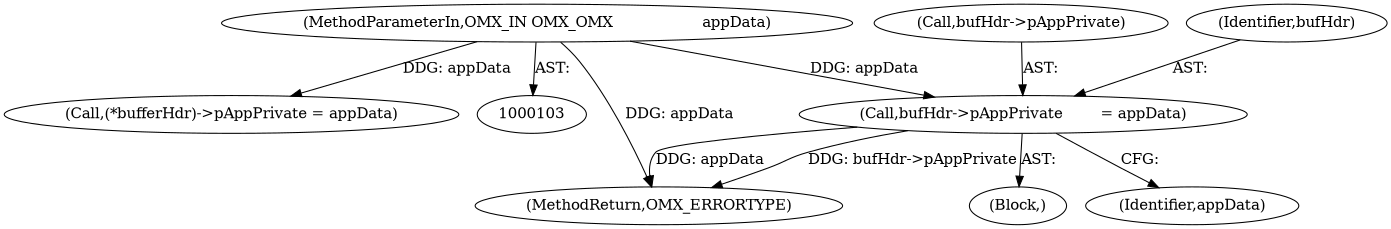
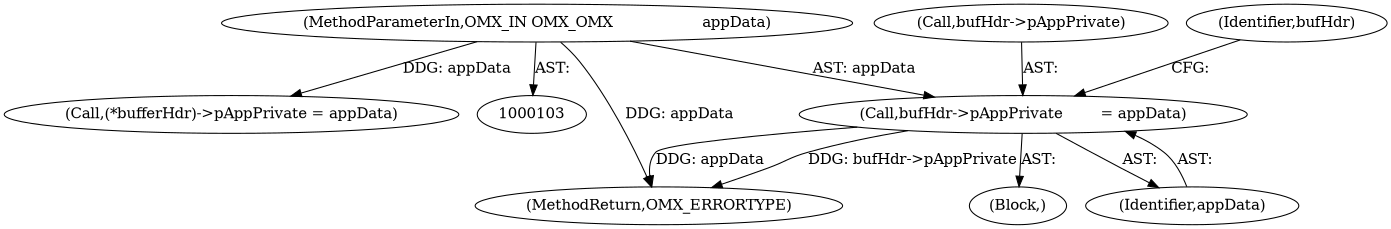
  digraph {
    n1 [label="(Call,bufHdr->pAppPrivate        = appData)"]
    n2 [label="(MethodReturn,OMX_ERRORTYPE)"]
    n3 [label="(Block,)"]
    n4 [label="(Identifier,appData)"]
    n5 [label="(MethodParameterIn,OMX_IN OMX_OMX                   appData)"]
    n6 [label="(Call,(*bufferHdr)->pAppPrivate = appData)"]
    1000103
    n8 [label="(Call,bufHdr->pAppPrivate)"]
    n9 [label="(Identifier,bufHdr)"]
    n1 -> n2 [label="DDG: bufHdr->pAppPrivate"]
    n1 -> n2 [label="DDG: appData"]
    n1 -> n3 [label="AST: "]
-   n1 -> n4 [label="CFG: "]
-   n5 -> n1 [label="DDG: appData"]
+   n1 -> n4 [label="AST: "]
+   n4 -> n1 [label="AST: "]
+   n5 -> n1 [label="AST: appData"]
    n5 -> n2 [label="DDG: appData"]
    n5 -> n6 [label="DDG: appData"]
    n5 -> 1000103 [label="AST: "]
    n8 -> n1 [label="AST: "]
-   n9 -> n1 [label="AST: "]
+   n9 -> n1 [label="CFG: "]
  }
